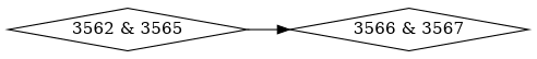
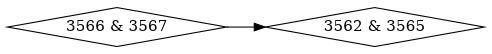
  digraph {
    rankdir=LR
    node [shape=diamond]
    n1 [label="3562 & 3565"]
    n2 [label="3566 & 3567"]
-   n1 -> n2
+   n2 -> n1
  }
